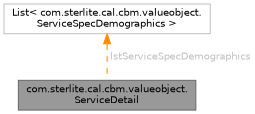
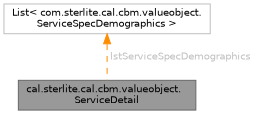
  digraph {
    node [fontname=Helvetica fontsize=10 shape=box style=filled]
-   n1 [color=gray40 fillcolor=grey60 fontcolor=black height=0.2 label="com.sterlite.cal.cbm.valueobject.\lServiceDetail" width=0.4]
+   n1 [color=gray40 fillcolor=grey60 fontcolor=black height=0.2 label="cal.sterlite.cal.cbm.valueobject.\lServiceDetail" width=0.4]
    n2 [color=grey75 fillcolor=white height=0.2 label="List\< com.sterlite.cal.cbm.valueobject.\lServiceSpecDemographics \>" width=0.4]
    n2 -> n1 [color=darkorange dir=back fontcolor=grey fontname=Helvetica fontsize=10 label=" lstServiceSpecDemographics" labelfontname=Helvetica labelfontsize=10 style=dashed]
  }
